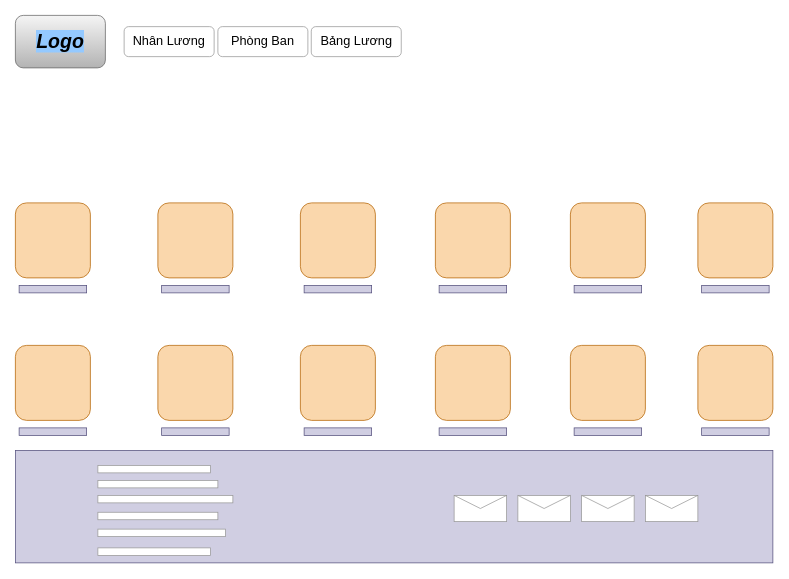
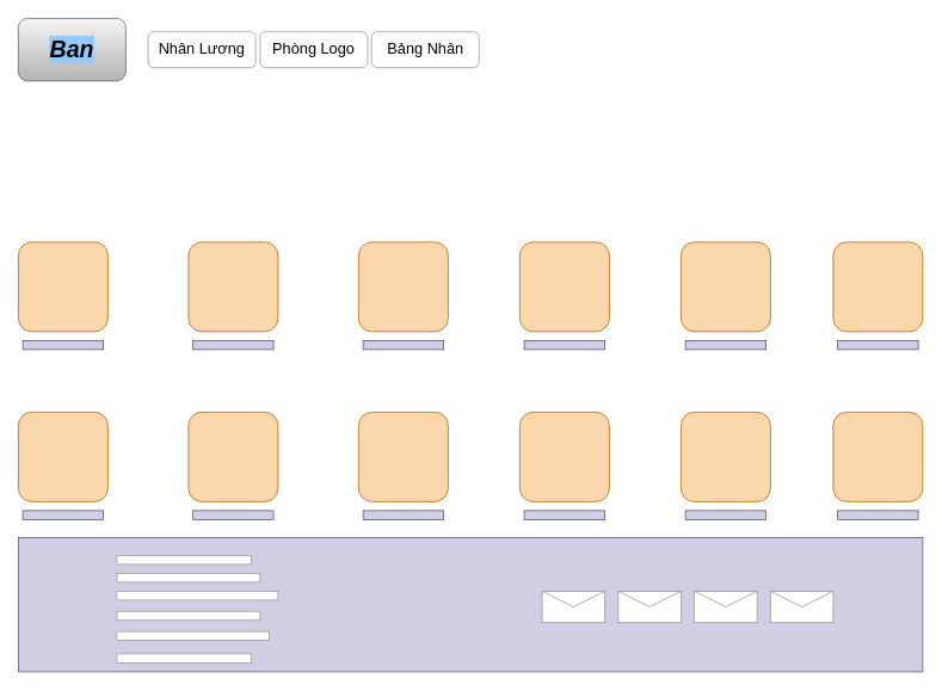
  <mxCell id="0" />
  <mxCell id="1" parent="0" />
- <mxCell id="2" value="&lt;font size=&quot;1&quot; color=&quot;#000000&quot;&gt;&lt;b style=&quot;font-size: 26px ; background-color: rgb(148 , 201 , 255)&quot;&gt;Logo&lt;/b&gt;&lt;/font&gt;" style="rounded=1;whiteSpace=wrap;html=1;fillColor=#f5f5f5;strokeColor=#666666;gradientColor=#b3b3b3;labelBorderColor=none;fontStyle=2" parent="1" vertex="1"><mxGeometry x="20" y="20" width="120" height="70" as="geometry" /></mxCell>
+ <mxCell id="2" value="&lt;font size=&quot;1&quot; color=&quot;#000000&quot;&gt;&lt;b style=&quot;font-size: 26px ; background-color: rgb(148 , 201 , 255)&quot;&gt;Ban&lt;/b&gt;&lt;/font&gt;" style="rounded=1;whiteSpace=wrap;html=1;fillColor=#f5f5f5;strokeColor=#666666;gradientColor=#b3b3b3;labelBorderColor=none;fontStyle=2" parent="1" vertex="1"><mxGeometry x="20" y="20" width="120" height="70" as="geometry" /></mxCell>
  <mxCell id="3" value="" style="rounded=1;whiteSpace=wrap;html=1;fontSize=20;fillColor=#fad7ac;strokeColor=#b46504;" parent="1" vertex="1"><mxGeometry x="20" y="270" width="100" height="100" as="geometry" /></mxCell>
  <mxCell id="4" value="" style="rounded=1;whiteSpace=wrap;html=1;fontSize=20;fillColor=#fad7ac;strokeColor=#b46504;" parent="1" vertex="1"><mxGeometry x="210" y="270" width="100" height="100" as="geometry" /></mxCell>
  <mxCell id="5" value="" style="rounded=1;whiteSpace=wrap;html=1;fontSize=20;fillColor=#fad7ac;strokeColor=#b46504;" parent="1" vertex="1"><mxGeometry x="400" y="270" width="100" height="100" as="geometry" /></mxCell>
  <mxCell id="6" value="" style="rounded=1;whiteSpace=wrap;html=1;fontSize=20;fillColor=#fad7ac;strokeColor=#b46504;" parent="1" vertex="1"><mxGeometry x="580" y="270" width="100" height="100" as="geometry" /></mxCell>
  <mxCell id="7" value="" style="rounded=1;whiteSpace=wrap;html=1;fontSize=20;fillColor=#fad7ac;strokeColor=#b46504;" parent="1" vertex="1"><mxGeometry x="760" y="270" width="100" height="100" as="geometry" /></mxCell>
  <mxCell id="8" value="" style="rounded=1;whiteSpace=wrap;html=1;fontSize=20;fillColor=#fad7ac;strokeColor=#b46504;" parent="1" vertex="1"><mxGeometry x="930" y="270" width="100" height="100" as="geometry" /></mxCell>
  <mxCell id="9" value="" style="rounded=1;whiteSpace=wrap;html=1;fontSize=20;fillColor=#fad7ac;strokeColor=#b46504;" parent="1" vertex="1"><mxGeometry x="20" y="460" width="100" height="100" as="geometry" /></mxCell>
  <mxCell id="10" value="" style="rounded=1;whiteSpace=wrap;html=1;fontSize=20;fillColor=#fad7ac;strokeColor=#b46504;" parent="1" vertex="1"><mxGeometry x="210" y="460" width="100" height="100" as="geometry" /></mxCell>
  <mxCell id="11" value="" style="rounded=1;whiteSpace=wrap;html=1;fontSize=20;fillColor=#fad7ac;strokeColor=#b46504;" parent="1" vertex="1"><mxGeometry x="400" y="460" width="100" height="100" as="geometry" /></mxCell>
  <mxCell id="12" value="" style="rounded=1;whiteSpace=wrap;html=1;fontSize=20;fillColor=#fad7ac;strokeColor=#b46504;" parent="1" vertex="1"><mxGeometry x="580" y="460" width="100" height="100" as="geometry" /></mxCell>
  <mxCell id="13" value="" style="rounded=1;whiteSpace=wrap;html=1;fontSize=20;fillColor=#fad7ac;strokeColor=#b46504;" parent="1" vertex="1"><mxGeometry x="760" y="460" width="100" height="100" as="geometry" /></mxCell>
  <mxCell id="14" value="" style="rounded=1;whiteSpace=wrap;html=1;fontSize=20;fillColor=#fad7ac;strokeColor=#b46504;" parent="1" vertex="1"><mxGeometry x="930" y="460" width="100" height="100" as="geometry" /></mxCell>
  <mxCell id="15" value="" style="rounded=0;whiteSpace=wrap;html=1;shadow=0;dashed=0;labelBackgroundColor=#9C9C9C;fontFamily=Helvetica;fontSize=21;strokeColor=#56517e;strokeWidth=1;fillColor=#d0cee2;" parent="1" vertex="1"><mxGeometry x="20" y="600" width="1010" height="150" as="geometry" /></mxCell>
  <mxCell id="16" value="" style="verticalLabelPosition=bottom;shadow=0;dashed=0;align=center;html=1;verticalAlign=top;strokeWidth=1;shape=mxgraph.mockup.misc.mail2;strokeColor=#999999;labelBackgroundColor=#9C9C9C;fontFamily=Helvetica;fontSize=21;fontColor=default;fillColor=default;" parent="1" vertex="1"><mxGeometry x="860" y="660" width="70" height="35" as="geometry" /></mxCell>
  <mxCell id="17" value="" style="verticalLabelPosition=bottom;shadow=0;dashed=0;align=center;html=1;verticalAlign=top;strokeWidth=1;shape=mxgraph.mockup.misc.mail2;strokeColor=#999999;labelBackgroundColor=#9C9C9C;fontFamily=Helvetica;fontSize=21;fontColor=default;fillColor=default;" parent="1" vertex="1"><mxGeometry x="605" y="660" width="70" height="35" as="geometry" /></mxCell>
  <mxCell id="18" value="" style="verticalLabelPosition=bottom;shadow=0;dashed=0;align=center;html=1;verticalAlign=top;strokeWidth=1;shape=mxgraph.mockup.misc.mail2;strokeColor=#999999;labelBackgroundColor=#9C9C9C;fontFamily=Helvetica;fontSize=21;fontColor=default;fillColor=default;" parent="1" vertex="1"><mxGeometry x="690" y="660" width="70" height="35" as="geometry" /></mxCell>
  <mxCell id="19" value="" style="verticalLabelPosition=bottom;shadow=0;dashed=0;align=center;html=1;verticalAlign=top;strokeWidth=1;shape=mxgraph.mockup.misc.mail2;strokeColor=#999999;labelBackgroundColor=#9C9C9C;fontFamily=Helvetica;fontSize=21;fontColor=default;fillColor=default;" parent="1" vertex="1"><mxGeometry x="775" y="660" width="70" height="35" as="geometry" /></mxCell>
  <mxCell id="20" value="" style="rounded=0;whiteSpace=wrap;html=1;shadow=0;dashed=0;labelBackgroundColor=#9C9C9C;fontFamily=Helvetica;fontSize=21;fontColor=default;strokeColor=#999999;strokeWidth=1;fillColor=default;" parent="1" vertex="1"><mxGeometry x="130" y="620" width="150" height="10" as="geometry" /></mxCell>
  <mxCell id="21" value="" style="rounded=0;whiteSpace=wrap;html=1;shadow=0;dashed=0;labelBackgroundColor=#9C9C9C;fontFamily=Helvetica;fontSize=21;fontColor=default;strokeColor=#999999;strokeWidth=1;fillColor=default;" parent="1" vertex="1"><mxGeometry x="130" y="660" width="180" height="10" as="geometry" /></mxCell>
  <mxCell id="22" value="" style="rounded=0;whiteSpace=wrap;html=1;shadow=0;dashed=0;labelBackgroundColor=#9C9C9C;fontFamily=Helvetica;fontSize=21;fontColor=default;strokeColor=#999999;strokeWidth=1;fillColor=default;" parent="1" vertex="1"><mxGeometry x="130" y="640" width="160" height="10" as="geometry" /></mxCell>
  <mxCell id="23" value="" style="rounded=0;whiteSpace=wrap;html=1;shadow=0;dashed=0;labelBackgroundColor=#9C9C9C;fontFamily=Helvetica;fontSize=21;fontColor=default;strokeColor=#999999;strokeWidth=1;fillColor=default;" parent="1" vertex="1"><mxGeometry x="130" y="682.5" width="160" height="10" as="geometry" /></mxCell>
  <mxCell id="24" value="" style="rounded=0;whiteSpace=wrap;html=1;shadow=0;dashed=0;labelBackgroundColor=#9C9C9C;fontFamily=Helvetica;fontSize=21;fontColor=default;strokeColor=#999999;strokeWidth=1;fillColor=default;" parent="1" vertex="1"><mxGeometry x="130" y="705" width="170" height="10" as="geometry" /></mxCell>
  <mxCell id="25" value="" style="rounded=0;whiteSpace=wrap;html=1;shadow=0;dashed=0;labelBackgroundColor=#9C9C9C;fontFamily=Helvetica;fontSize=21;fontColor=default;strokeColor=#999999;strokeWidth=1;fillColor=default;" parent="1" vertex="1"><mxGeometry x="130" y="730" width="150" height="10" as="geometry" /></mxCell>
  <mxCell id="26" value="" style="rounded=0;whiteSpace=wrap;html=1;shadow=0;dashed=0;labelBackgroundColor=#9C9C9C;fontFamily=Helvetica;fontSize=21;strokeColor=#56517e;strokeWidth=1;fillColor=#d0cee2;" parent="1" vertex="1"><mxGeometry x="25" y="570" width="90" height="10" as="geometry" /></mxCell>
  <mxCell id="27" value="" style="rounded=0;whiteSpace=wrap;html=1;shadow=0;dashed=0;labelBackgroundColor=#9C9C9C;fontFamily=Helvetica;fontSize=21;strokeColor=#56517e;strokeWidth=1;fillColor=#d0cee2;" parent="1" vertex="1"><mxGeometry x="215" y="570" width="90" height="10" as="geometry" /></mxCell>
  <mxCell id="28" value="" style="rounded=0;whiteSpace=wrap;html=1;shadow=0;dashed=0;labelBackgroundColor=#9C9C9C;fontFamily=Helvetica;fontSize=21;strokeColor=#56517e;strokeWidth=1;fillColor=#d0cee2;" parent="1" vertex="1"><mxGeometry x="25" y="380" width="90" height="10" as="geometry" /></mxCell>
  <mxCell id="29" value="" style="rounded=0;whiteSpace=wrap;html=1;shadow=0;dashed=0;labelBackgroundColor=#9C9C9C;fontFamily=Helvetica;fontSize=21;strokeColor=#56517e;strokeWidth=1;fillColor=#d0cee2;" parent="1" vertex="1"><mxGeometry x="215" y="380" width="90" height="10" as="geometry" /></mxCell>
  <mxCell id="30" value="" style="rounded=0;whiteSpace=wrap;html=1;shadow=0;dashed=0;labelBackgroundColor=#9C9C9C;fontFamily=Helvetica;fontSize=21;strokeColor=#56517e;strokeWidth=1;fillColor=#d0cee2;" parent="1" vertex="1"><mxGeometry x="405" y="380" width="90" height="10" as="geometry" /></mxCell>
  <mxCell id="31" value="" style="rounded=0;whiteSpace=wrap;html=1;shadow=0;dashed=0;labelBackgroundColor=#9C9C9C;fontFamily=Helvetica;fontSize=21;strokeColor=#56517e;strokeWidth=1;fillColor=#d0cee2;" parent="1" vertex="1"><mxGeometry x="585" y="380" width="90" height="10" as="geometry" /></mxCell>
  <mxCell id="32" value="" style="rounded=0;whiteSpace=wrap;html=1;shadow=0;dashed=0;labelBackgroundColor=#9C9C9C;fontFamily=Helvetica;fontSize=21;strokeColor=#56517e;strokeWidth=1;fillColor=#d0cee2;" parent="1" vertex="1"><mxGeometry x="765" y="380" width="90" height="10" as="geometry" /></mxCell>
  <mxCell id="33" value="" style="rounded=0;whiteSpace=wrap;html=1;shadow=0;dashed=0;labelBackgroundColor=#9C9C9C;fontFamily=Helvetica;fontSize=21;strokeColor=#56517e;strokeWidth=1;fillColor=#d0cee2;" parent="1" vertex="1"><mxGeometry x="935" y="380" width="90" height="10" as="geometry" /></mxCell>
  <mxCell id="34" value="" style="rounded=0;whiteSpace=wrap;html=1;shadow=0;dashed=0;labelBackgroundColor=#9C9C9C;fontFamily=Helvetica;fontSize=21;strokeColor=#56517e;strokeWidth=1;fillColor=#d0cee2;" parent="1" vertex="1"><mxGeometry x="935" y="570" width="90" height="10" as="geometry" /></mxCell>
  <mxCell id="35" value="" style="rounded=0;whiteSpace=wrap;html=1;shadow=0;dashed=0;labelBackgroundColor=#9C9C9C;fontFamily=Helvetica;fontSize=21;strokeColor=#56517e;strokeWidth=1;fillColor=#d0cee2;" parent="1" vertex="1"><mxGeometry x="765" y="570" width="90" height="10" as="geometry" /></mxCell>
  <mxCell id="36" value="" style="rounded=0;whiteSpace=wrap;html=1;shadow=0;dashed=0;labelBackgroundColor=#9C9C9C;fontFamily=Helvetica;fontSize=21;strokeColor=#56517e;strokeWidth=1;fillColor=#d0cee2;" parent="1" vertex="1"><mxGeometry x="585" y="570" width="90" height="10" as="geometry" /></mxCell>
  <mxCell id="37" value="" style="rounded=0;whiteSpace=wrap;html=1;shadow=0;dashed=0;labelBackgroundColor=#9C9C9C;fontFamily=Helvetica;fontSize=21;strokeColor=#56517e;strokeWidth=1;fillColor=#d0cee2;" parent="1" vertex="1"><mxGeometry x="405" y="570" width="90" height="10" as="geometry" /></mxCell>
- <mxCell id="38" value="&lt;font color=&quot;#000000&quot;&gt;Phòng Ban&lt;/font&gt;" style="rounded=1;whiteSpace=wrap;html=1;shadow=0;dashed=0;labelBackgroundColor=default;fontFamily=Helvetica;fontSize=17;fontColor=#FFFFFF;strokeColor=#999999;strokeWidth=1;fillColor=default;" parent="1" vertex="1"><mxGeometry x="290" y="35" width="120" height="40" as="geometry" /></mxCell>
+ <mxCell id="38" value="&lt;font color=&quot;#000000&quot;&gt;Phòng Logo&lt;/font&gt;" style="rounded=1;whiteSpace=wrap;html=1;shadow=0;dashed=0;labelBackgroundColor=default;fontFamily=Helvetica;fontSize=17;fontColor=#FFFFFF;strokeColor=#999999;strokeWidth=1;fillColor=default;" parent="1" vertex="1"><mxGeometry x="290" y="35" width="120" height="40" as="geometry" /></mxCell>
  <mxCell id="39" value="&lt;font color=&quot;#000000&quot;&gt;Nhân Lương&lt;/font&gt;" style="rounded=1;whiteSpace=wrap;html=1;shadow=0;dashed=0;labelBackgroundColor=default;fontFamily=Helvetica;fontSize=17;fontColor=#FFFFFF;strokeColor=#999999;strokeWidth=1;fillColor=default;" parent="1" vertex="1"><mxGeometry x="165" y="35" width="120" height="40" as="geometry" /></mxCell>
- <mxCell id="40" value="&lt;font color=&quot;#000000&quot;&gt;Bảng Lương&lt;/font&gt;" style="rounded=1;whiteSpace=wrap;html=1;shadow=0;dashed=0;labelBackgroundColor=default;fontFamily=Helvetica;fontSize=17;fontColor=#FFFFFF;strokeColor=#999999;strokeWidth=1;fillColor=default;" vertex="1" parent="1"><mxGeometry x="414.5" y="35" width="120" height="40" as="geometry" /></mxCell>
+ <mxCell id="40" value="&lt;font color=&quot;#000000&quot;&gt;Bảng Nhân&lt;/font&gt;" style="rounded=1;whiteSpace=wrap;html=1;shadow=0;dashed=0;labelBackgroundColor=default;fontFamily=Helvetica;fontSize=17;fontColor=#FFFFFF;strokeColor=#999999;strokeWidth=1;fillColor=default;" vertex="1" parent="1"><mxGeometry x="414.5" y="35" width="120" height="40" as="geometry" /></mxCell>
